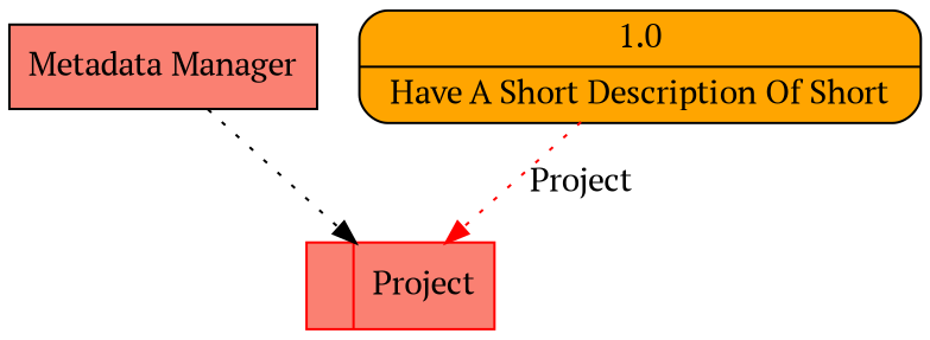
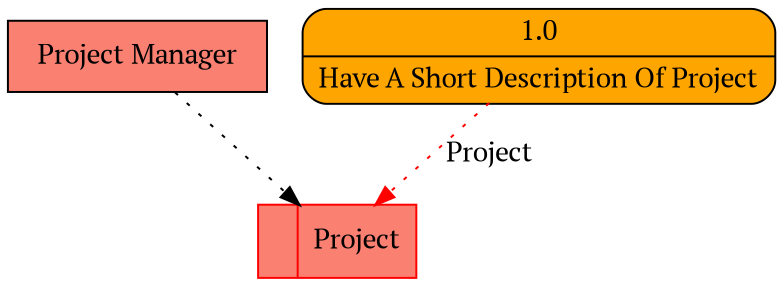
  digraph {
    fontname="PT Serif"
    node [fillcolor=salmon fontname="PT Serif" style=filled]
    edge [fontname="PT Serif" style=dotted]
    n1 [color=red label="<f0>  |<f1> Project " shape=record]
-   n2 [label="Metadata Manager" shape=box]
-   n3 [fillcolor=orange label="{<f0> 1.0|<f1> Have A Short Description Of Short }" shape=Mrecord]
+   n2 [label="Project Manager" shape=box]
+   n3 [fillcolor=orange label="{<f0> 1.0|<f1> Have A Short Description Of Project }" shape=Mrecord]
    n2 -> n1 [color=black]
    n3 -> n1 [color=red label=Project]
  }
